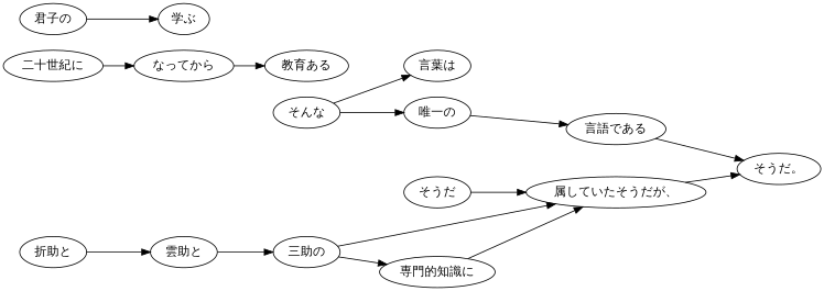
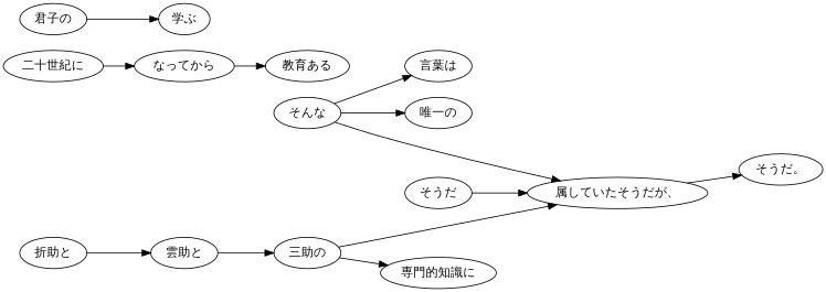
  digraph {
    rankdir=LR
    n1 [label="そんな"]
    n2 [label="言葉は"]
    n3 [label="唯一の"]
    n4 [label="属していたそうだが、"]
    n5 [label="そうだ。"]
    n6 [label="そうだ"]
    n7 [label="折助と"]
    n8 [label="雲助と"]
    n9 [label="三助の"]
    n10 [label="専門的知識に"]
    n11 [label="二十世紀に"]
    n12 [label="なってから"]
    n13 [label="教育ある"]
    n14 [label="君子の"]
    n15 [label="学ぶ"]
-   n16 [label="言語である"]
    n1 -> n2
    n1 -> n3
-   n3 -> n16
    n4 -> n5
    n6 -> n4
    n7 -> n8
    n8 -> n9
    n9 -> n4
    n9 -> n10
-   n10 -> n4
+   n1 -> n4
    n11 -> n12
    n12 -> n13
    n14 -> n15
-   n16 -> n5
  }
